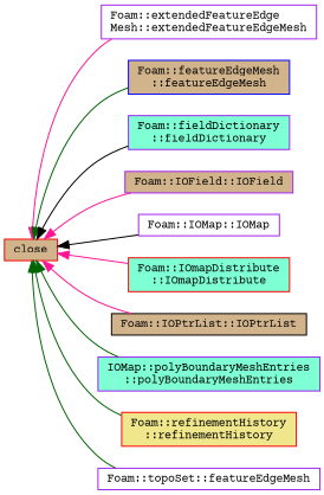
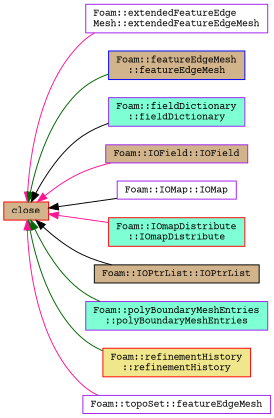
  digraph {
    fontname="Courier Prime"
    rankdir=LR
    node [color=purple fillcolor=tan fontname="Courier Prime" fontsize=10 shape=record style=filled]
    edge [color=darkgreen dir=back fontname="Courier Prime" fontsize=10 labelfontname=FreeSans labelfontsize=10 style=solid]
    n1 [color=red fontcolor=black height=0.2 label=close width=0.4]
    n2 [fillcolor=white height=0.2 label="Foam::extendedFeatureEdge\lMesh::extendedFeatureEdgeMesh" width=0.4]
    n3 [color=blue height=0.2 label="Foam::featureEdgeMesh\l::featureEdgeMesh" width=0.4]
    n4 [fillcolor=aquamarine height=0.2 label="Foam::fieldDictionary\l::fieldDictionary" width=0.4]
    n5 [height=0.2 label="Foam::IOField::IOField" width=0.4]
    n6 [fillcolor=white height=0.2 label="Foam::IOMap::IOMap" width=0.4]
    n7 [color=red fillcolor=aquamarine height=0.2 label="Foam::IOmapDistribute\l::IOmapDistribute" width=0.4]
    n8 [color=black height=0.2 label="Foam::IOPtrList::IOPtrList" width=0.4]
-   n9 [fillcolor=aquamarine height=0.2 label="IOMap::polyBoundaryMeshEntries\l::polyBoundaryMeshEntries" width=0.4]
+   n9 [fillcolor=aquamarine height=0.2 label="Foam::polyBoundaryMeshEntries\l::polyBoundaryMeshEntries" width=0.4]
    n10 [color=red fillcolor=khaki height=0.2 label="Foam::refinementHistory\l::refinementHistory" width=0.4]
    n11 [fillcolor=white height=0.2 label="Foam::topoSet::featureEdgeMesh" width=0.4]
    n1 -> n2 [color=deeppink]
    n1 -> n3
    n1 -> n4 [color=black]
    n1 -> n5 [color=deeppink]
    n1 -> n6 [color=black]
    n1 -> n7 [color=deeppink]
-   n1 -> n8 [color=deeppink]
+   n1 -> n8 [color=black]
    n1 -> n9
    n1 -> n10
-   n1 -> n11
+   n1 -> n11 [color=deeppink]
  }
